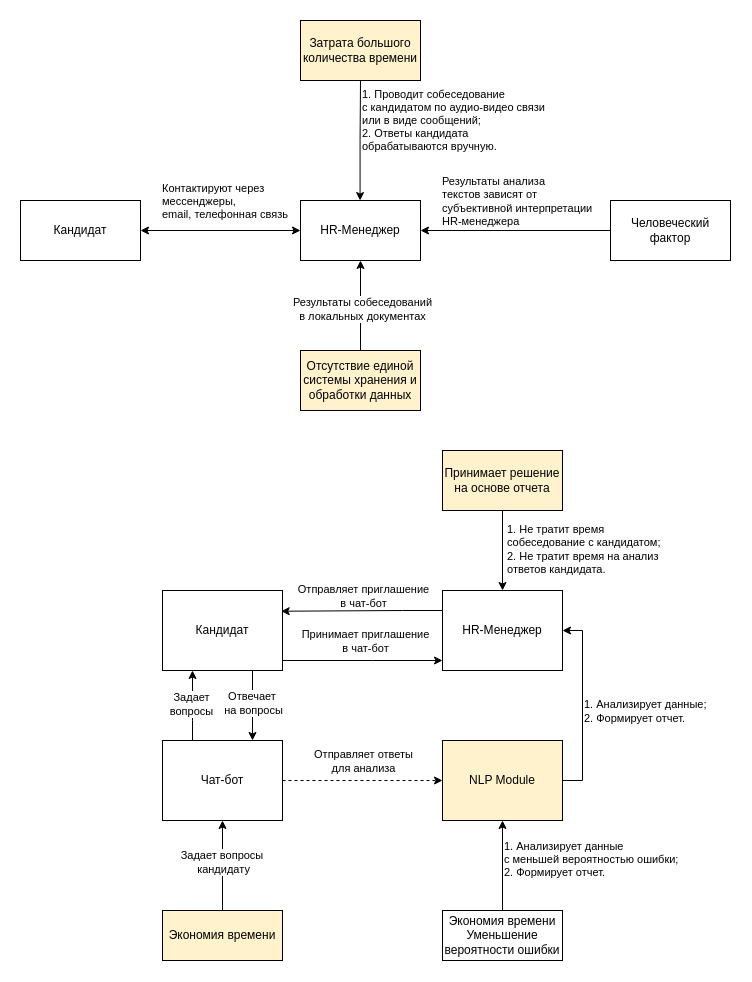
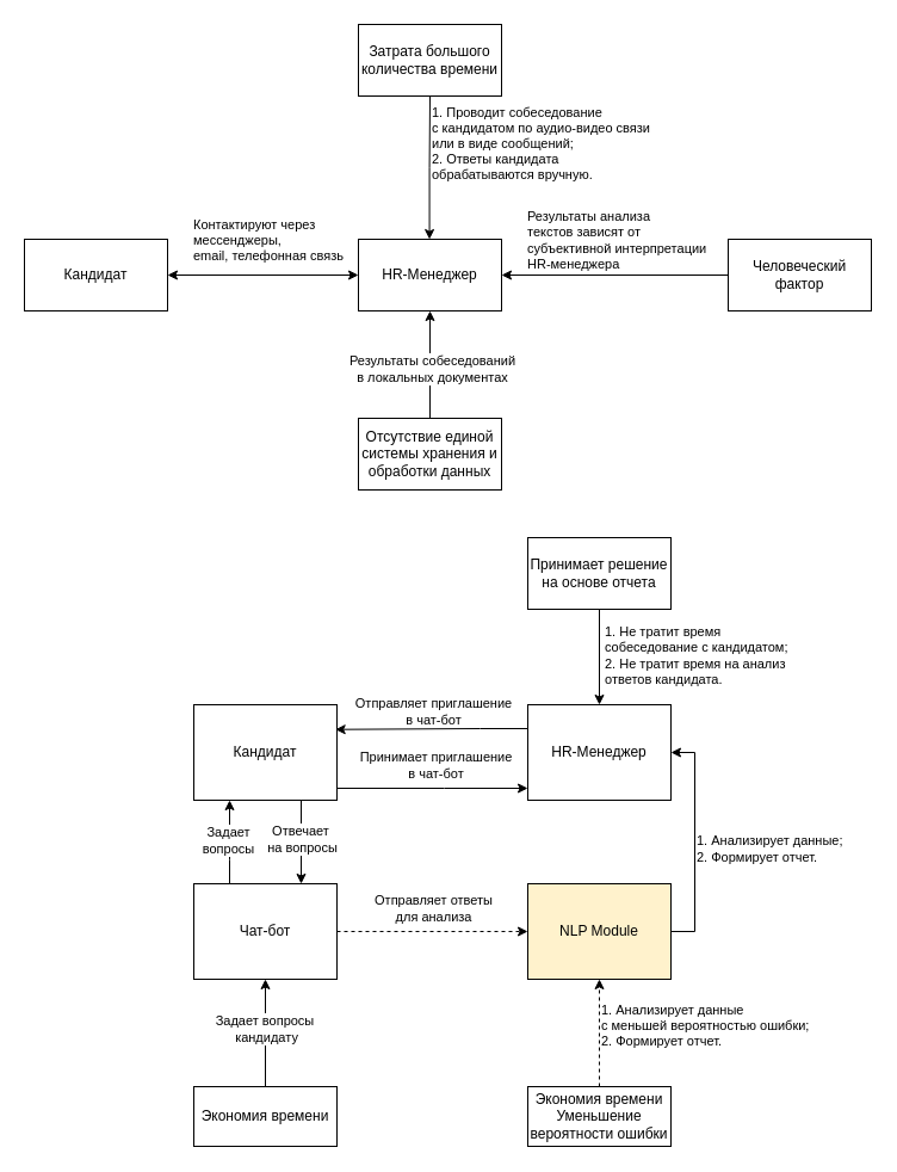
  <mxCell id="0" />
  <mxCell id="1" parent="0" />
  <mxCell id="2" value="HR-Менеджер" style="rounded=0;whiteSpace=wrap;html=1;" vertex="1" parent="1"><mxGeometry x="300" y="200" width="120" height="60" as="geometry" /></mxCell>
  <mxCell id="3" value="Кандидат" style="rounded=0;whiteSpace=wrap;html=1;" vertex="1" parent="1"><mxGeometry x="20" y="200" width="120" height="60" as="geometry" /></mxCell>
  <mxCell id="4" value="" style="endArrow=classic;startArrow=classic;html=1;rounded=0;entryX=0;entryY=0.5;entryDx=0;entryDy=0;exitX=1;exitY=0.5;exitDx=0;exitDy=0;" edge="1" parent="1" source="3" target="2"><mxGeometry width="50" height="50" relative="1" as="geometry"><mxPoint x="300" y="270" as="sourcePoint" /><mxPoint x="350" y="220" as="targetPoint" /></mxGeometry></mxCell>
  <mxCell id="5" value="Контактируют через&amp;nbsp;&lt;div&gt;мессенджеры,&amp;nbsp;&lt;div&gt;email, телефонная связь&lt;/div&gt;&lt;/div&gt;" style="edgeLabel;html=1;align=left;verticalAlign=middle;resizable=0;points=[];" vertex="1" connectable="0" parent="4"><mxGeometry x="0.01" y="3" relative="1" as="geometry"><mxPoint x="-61" y="-27" as="offset" /></mxGeometry></mxCell>
  <mxCell id="6" value="" style="endArrow=classic;html=1;rounded=0;entryX=0.5;entryY=0;entryDx=0;entryDy=0;exitX=0.5;exitY=1;exitDx=0;exitDy=0;" edge="1" parent="1" source="10"><mxGeometry width="50" height="50" relative="1" as="geometry"><mxPoint x="359.57" y="100" as="sourcePoint" /><mxPoint x="359.57" y="200" as="targetPoint" /><Array as="points"><mxPoint x="359.57" y="140" /></Array></mxGeometry></mxCell>
  <mxCell id="7" value="&lt;div style=&quot;&quot;&gt;1. Проводит собеседование&amp;nbsp;&lt;/div&gt;&lt;div style=&quot;&quot;&gt;с кандидатом по аудио-видео связи&amp;nbsp;&lt;/div&gt;&lt;div style=&quot;&quot;&gt;или в виде сообщений;&lt;/div&gt;&lt;div&gt;&lt;div style=&quot;&quot;&gt;2. Ответы кандидата&amp;nbsp;&lt;/div&gt;&lt;div style=&quot;&quot;&gt;обрабатываются вручную.&lt;/div&gt;&lt;/div&gt;" style="edgeLabel;html=1;align=left;verticalAlign=middle;resizable=0;points=[];" vertex="1" connectable="0" parent="6"><mxGeometry x="0.117" y="-3" relative="1" as="geometry"><mxPoint x="3" y="-27" as="offset" /></mxGeometry></mxCell>
  <mxCell id="8" value="" style="endArrow=classic;html=1;rounded=0;entryX=1;entryY=0.5;entryDx=0;entryDy=0;exitX=0;exitY=0.5;exitDx=0;exitDy=0;" edge="1" parent="1" source="11" target="2"><mxGeometry width="50" height="50" relative="1" as="geometry"><mxPoint x="540" y="230" as="sourcePoint" /><mxPoint x="530" y="240" as="targetPoint" /></mxGeometry></mxCell>
  <mxCell id="9" value="&lt;div style=&quot;&quot;&gt;Результаты анализа&amp;nbsp;&lt;/div&gt;&lt;div style=&quot;&quot;&gt;текстов зависят от&amp;nbsp;&lt;/div&gt;&lt;div style=&quot;&quot;&gt;субъективной интерпретации&amp;nbsp;&lt;/div&gt;&lt;div&gt;HR-менеджера&lt;/div&gt;" style="edgeLabel;html=1;align=left;verticalAlign=middle;resizable=0;points=[];" vertex="1" connectable="0" parent="8"><mxGeometry x="0.019" y="-2" relative="1" as="geometry"><mxPoint x="-73" y="-28" as="offset" /></mxGeometry></mxCell>
- <mxCell id="10" value="Затрата большого количества времени" style="rounded=0;whiteSpace=wrap;html=1;fillColor=#fff2cc;" vertex="1" parent="1"><mxGeometry x="300" y="20" width="120" height="60" as="geometry" /></mxCell>
+ <mxCell id="10" value="Затрата большого количества времени" style="rounded=0;whiteSpace=wrap;html=1;" vertex="1" parent="1"><mxGeometry x="300" y="20" width="120" height="60" as="geometry" /></mxCell>
  <mxCell id="11" value="Человеческий фактор" style="rounded=0;whiteSpace=wrap;html=1;" vertex="1" parent="1"><mxGeometry x="610" y="200" width="120" height="60" as="geometry" /></mxCell>
  <mxCell id="12" style="edgeStyle=orthogonalEdgeStyle;rounded=0;orthogonalLoop=1;jettySize=auto;html=1;entryX=0.5;entryY=1;entryDx=0;entryDy=0;" edge="1" parent="1" source="14" target="2"><mxGeometry relative="1" as="geometry" /></mxCell>
  <mxCell id="13" value="Результаты собеседований&lt;div&gt;в локальных документах&lt;/div&gt;" style="edgeLabel;html=1;align=center;verticalAlign=middle;resizable=0;points=[];" vertex="1" connectable="0" parent="12"><mxGeometry x="-0.062" y="-1" relative="1" as="geometry"><mxPoint as="offset" /></mxGeometry></mxCell>
- <mxCell id="14" value="Отсутствие единой системы хранения и обработки данных" style="rounded=0;whiteSpace=wrap;html=1;fillColor=#fff2cc;" vertex="1" parent="1"><mxGeometry x="300" y="350" width="120" height="60" as="geometry" /></mxCell>
+ <mxCell id="14" value="Отсутствие единой системы хранения и обработки данных" style="rounded=0;whiteSpace=wrap;html=1;" vertex="1" parent="1"><mxGeometry x="300" y="350" width="120" height="60" as="geometry" /></mxCell>
  <mxCell id="15" style="edgeStyle=orthogonalEdgeStyle;rounded=0;orthogonalLoop=1;jettySize=auto;html=1;entryX=0.989;entryY=0.322;entryDx=0;entryDy=0;entryPerimeter=0;" edge="1" parent="1"><mxGeometry relative="1" as="geometry"><mxPoint x="442" y="609.996" as="sourcePoint" /><mxPoint x="280.68" y="610.73" as="targetPoint" /><Array as="points"><mxPoint x="402" y="609.97" /></Array></mxGeometry></mxCell>
  <mxCell id="16" value="Отправляет приглашение&lt;div&gt;в чат-бот&lt;/div&gt;" style="edgeLabel;html=1;align=center;verticalAlign=middle;resizable=0;points=[];" vertex="1" connectable="0" parent="15"><mxGeometry x="-0.011" y="3" relative="1" as="geometry"><mxPoint y="-18" as="offset" /></mxGeometry></mxCell>
  <mxCell id="17" value="HR-Менеджер" style="rounded=0;whiteSpace=wrap;html=1;" vertex="1" parent="1"><mxGeometry x="442" y="590" width="120" height="80" as="geometry" /></mxCell>
  <mxCell id="18" style="edgeStyle=orthogonalEdgeStyle;rounded=0;orthogonalLoop=1;jettySize=auto;html=1;exitX=1;exitY=0.75;exitDx=0;exitDy=0;entryX=0;entryY=0.75;entryDx=0;entryDy=0;" edge="1" parent="1"><mxGeometry relative="1" as="geometry"><mxPoint x="282" y="660" as="sourcePoint" /><mxPoint x="442" y="660" as="targetPoint" /><Array as="points"><mxPoint x="372" y="660" /><mxPoint x="372" y="660" /></Array></mxGeometry></mxCell>
  <mxCell id="19" value="Принимает приглашение&lt;div&gt;в чат-бот&lt;/div&gt;" style="edgeLabel;html=1;align=center;verticalAlign=middle;resizable=0;points=[];" vertex="1" connectable="0" parent="18"><mxGeometry x="0.02" y="1" relative="1" as="geometry"><mxPoint y="-19" as="offset" /></mxGeometry></mxCell>
  <mxCell id="20" style="edgeStyle=orthogonalEdgeStyle;rounded=0;orthogonalLoop=1;jettySize=auto;html=1;entryX=0.75;entryY=0;entryDx=0;entryDy=0;" edge="1" parent="1" source="22" target="27"><mxGeometry relative="1" as="geometry"><Array as="points"><mxPoint x="252" y="690" /><mxPoint x="252" y="690" /></Array></mxGeometry></mxCell>
  <mxCell id="21" value="Отвечает&amp;nbsp;&lt;div&gt;на вопросы&lt;/div&gt;" style="edgeLabel;html=1;align=center;verticalAlign=middle;resizable=0;points=[];" vertex="1" connectable="0" parent="20"><mxGeometry x="-0.097" y="2" relative="1" as="geometry"><mxPoint x="-2" as="offset" /></mxGeometry></mxCell>
  <mxCell id="22" value="Кандидат" style="rounded=0;whiteSpace=wrap;html=1;" vertex="1" parent="1"><mxGeometry x="162" y="590" width="120" height="80" as="geometry" /></mxCell>
  <mxCell id="23" style="edgeStyle=orthogonalEdgeStyle;rounded=0;orthogonalLoop=1;jettySize=auto;html=1;entryX=0.25;entryY=1;entryDx=0;entryDy=0;" edge="1" parent="1" source="27" target="22"><mxGeometry relative="1" as="geometry"><Array as="points"><mxPoint x="192" y="720" /><mxPoint x="192" y="720" /></Array></mxGeometry></mxCell>
  <mxCell id="24" value="Задает&lt;div&gt;вопросы&lt;/div&gt;" style="edgeLabel;html=1;align=center;verticalAlign=middle;resizable=0;points=[];" vertex="1" connectable="0" parent="23"><mxGeometry x="0.055" y="2" relative="1" as="geometry"><mxPoint as="offset" /></mxGeometry></mxCell>
  <mxCell id="25" style="edgeStyle=orthogonalEdgeStyle;rounded=0;orthogonalLoop=1;jettySize=auto;html=1;entryX=0;entryY=0.5;entryDx=0;entryDy=0;dashed=1;" edge="1" parent="1" source="27" target="30"><mxGeometry relative="1" as="geometry" /></mxCell>
  <mxCell id="26" value="Отправляет ответы&lt;div&gt;для анализа&lt;/div&gt;" style="edgeLabel;html=1;align=center;verticalAlign=middle;resizable=0;points=[];" vertex="1" connectable="0" parent="25"><mxGeometry x="-0.197" y="1" relative="1" as="geometry"><mxPoint x="16" y="-19" as="offset" /></mxGeometry></mxCell>
  <mxCell id="27" value="Чат-бот" style="rounded=0;whiteSpace=wrap;html=1;" vertex="1" parent="1"><mxGeometry x="162" y="740" width="120" height="80" as="geometry" /></mxCell>
  <mxCell id="28" style="edgeStyle=orthogonalEdgeStyle;rounded=0;orthogonalLoop=1;jettySize=auto;html=1;entryX=1;entryY=0.5;entryDx=0;entryDy=0;" edge="1" parent="1" source="30" target="17"><mxGeometry relative="1" as="geometry"><Array as="points"><mxPoint x="582" y="780" /><mxPoint x="582" y="630" /></Array></mxGeometry></mxCell>
  <mxCell id="29" value="1. Анализирует данные;&lt;div&gt;2. Формирует отчет.&lt;/div&gt;" style="edgeLabel;html=1;align=left;verticalAlign=middle;resizable=0;points=[];" vertex="1" connectable="0" parent="28"><mxGeometry x="0.099" y="-2" relative="1" as="geometry"><mxPoint x="-2" y="14" as="offset" /></mxGeometry></mxCell>
  <mxCell id="30" value="NLP Module" style="rounded=0;whiteSpace=wrap;html=1;fillColor=#fff2cc;" vertex="1" parent="1"><mxGeometry x="442" y="740" width="120" height="80" as="geometry" /></mxCell>
  <mxCell id="31" style="edgeStyle=orthogonalEdgeStyle;rounded=0;orthogonalLoop=1;jettySize=auto;html=1;entryX=0.5;entryY=0;entryDx=0;entryDy=0;" edge="1" parent="1" source="33" target="17"><mxGeometry relative="1" as="geometry" /></mxCell>
  <mxCell id="32" value="1. Не тратит время&lt;div&gt;собеседование с кандидатом;&lt;/div&gt;&lt;div&gt;2. Не тратит время на анализ&lt;/div&gt;&lt;div&gt;ответов кандидата.&lt;/div&gt;" style="edgeLabel;html=1;align=left;verticalAlign=middle;resizable=0;points=[];" vertex="1" connectable="0" parent="31"><mxGeometry x="-0.056" y="3" relative="1" as="geometry"><mxPoint as="offset" /></mxGeometry></mxCell>
- <mxCell id="33" value="Принимает решение на основе отчета" style="rounded=0;whiteSpace=wrap;html=1;fillColor=#fff2cc;" vertex="1" parent="1"><mxGeometry x="442" y="450" width="120" height="60" as="geometry" /></mxCell>
+ <mxCell id="33" value="Принимает решение на основе отчета" style="rounded=0;whiteSpace=wrap;html=1;" vertex="1" parent="1"><mxGeometry x="442" y="450" width="120" height="60" as="geometry" /></mxCell>
  <mxCell id="34" style="edgeStyle=orthogonalEdgeStyle;rounded=0;orthogonalLoop=1;jettySize=auto;html=1;entryX=0.5;entryY=1;entryDx=0;entryDy=0;" edge="1" parent="1" source="36" target="27"><mxGeometry relative="1" as="geometry" /></mxCell>
  <mxCell id="35" value="Задает вопросы&amp;nbsp;&lt;div&gt;кандидату&lt;/div&gt;" style="edgeLabel;html=1;align=center;verticalAlign=middle;resizable=0;points=[];" vertex="1" connectable="0" parent="34"><mxGeometry x="0.143" y="2" relative="1" as="geometry"><mxPoint x="2" y="2" as="offset" /></mxGeometry></mxCell>
- <mxCell id="36" value="Экономия времени" style="rounded=0;whiteSpace=wrap;html=1;fillColor=#fff2cc;" vertex="1" parent="1"><mxGeometry x="162" y="910" width="120" height="50" as="geometry" /></mxCell>
- <mxCell id="37" style="edgeStyle=orthogonalEdgeStyle;rounded=0;orthogonalLoop=1;jettySize=auto;html=1;entryX=0.5;entryY=1;entryDx=0;entryDy=0;" edge="1" parent="1" source="39" target="30"><mxGeometry relative="1" as="geometry" /></mxCell>
+ <mxCell id="36" value="Экономия времени" style="rounded=0;whiteSpace=wrap;html=1;" vertex="1" parent="1"><mxGeometry x="162" y="910" width="120" height="50" as="geometry" /></mxCell>
+ <mxCell id="37" style="edgeStyle=orthogonalEdgeStyle;rounded=0;orthogonalLoop=1;jettySize=auto;html=1;entryX=0.5;entryY=1;entryDx=0;entryDy=0;dashed=1;" edge="1" parent="1" source="39" target="30"><mxGeometry relative="1" as="geometry" /></mxCell>
  <mxCell id="38" value="1. Анализирует данные&amp;nbsp;&lt;div&gt;с меньшей вероятностью ошибки;&lt;/div&gt;&lt;div&gt;2. Формирует отчет.&lt;/div&gt;" style="edgeLabel;html=1;align=left;verticalAlign=middle;resizable=0;points=[];" vertex="1" connectable="0" parent="37"><mxGeometry x="0.164" relative="1" as="geometry"><mxPoint as="offset" /></mxGeometry></mxCell>
  <mxCell id="39" value="Экономия времени&lt;div&gt;Уменьшение вероятности ошибки&lt;/div&gt;" style="rounded=0;whiteSpace=wrap;html=1;" vertex="1" parent="1"><mxGeometry x="442" y="910" width="120" height="50" as="geometry" /></mxCell>
